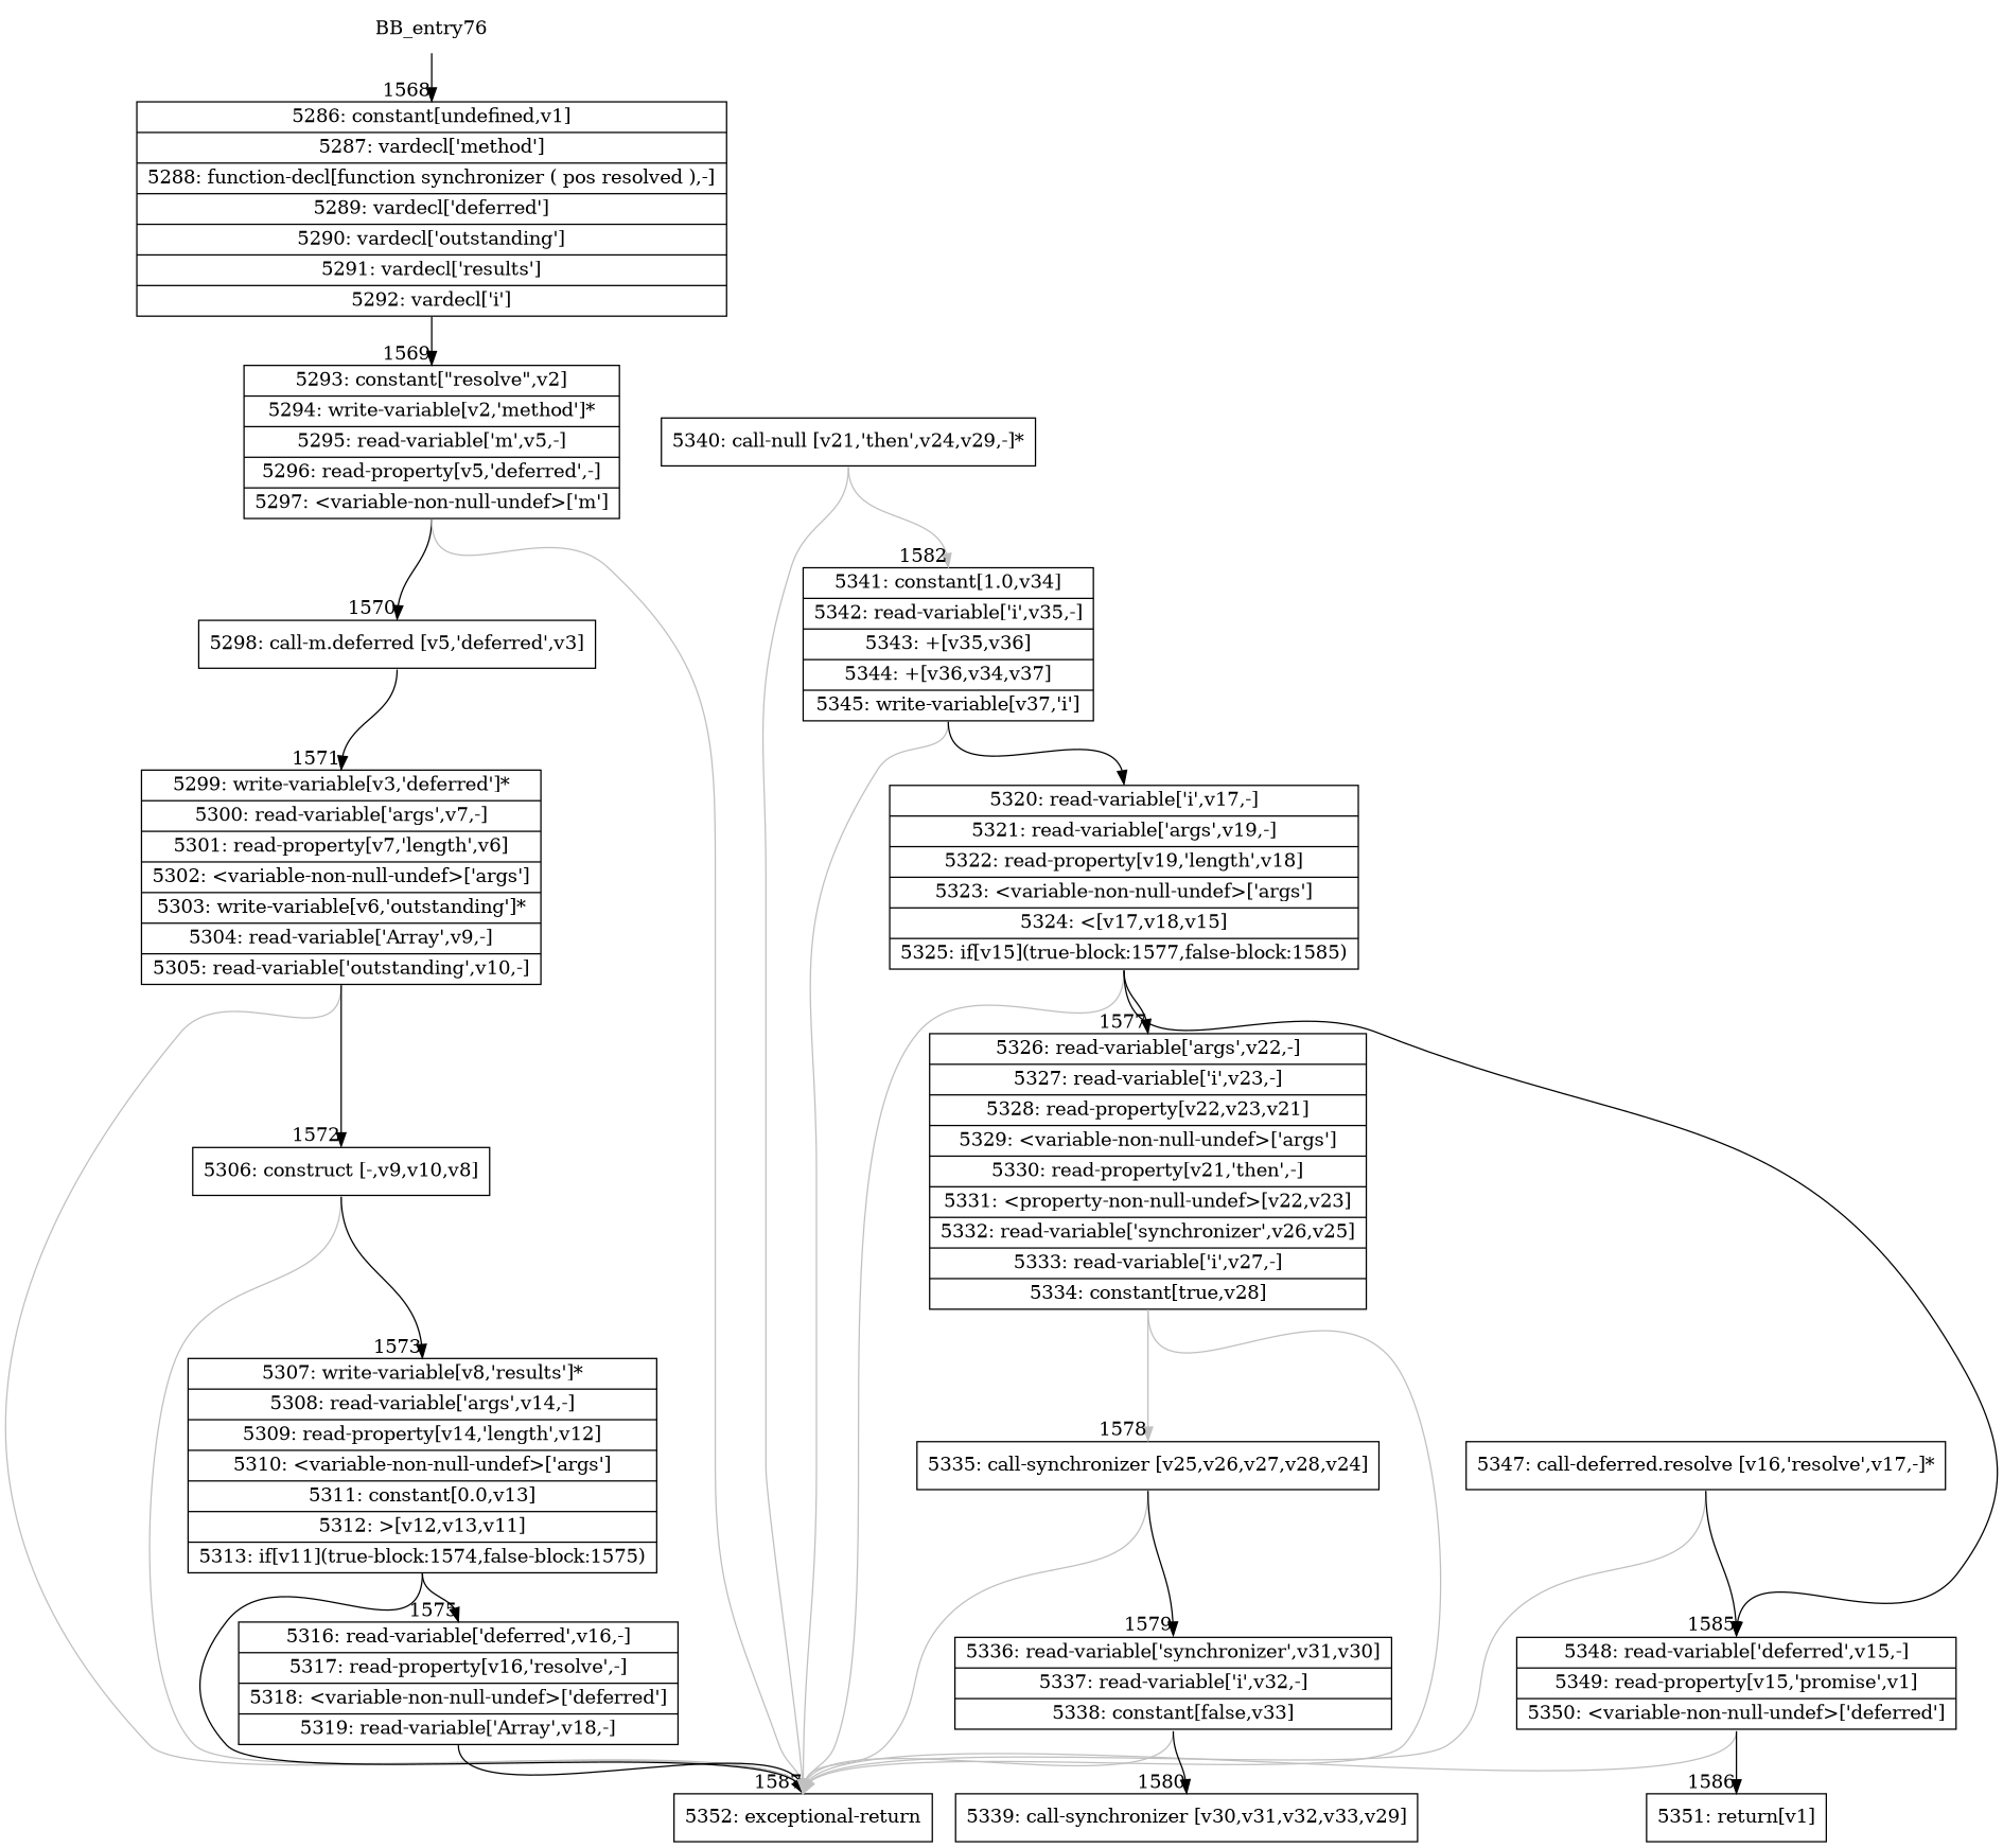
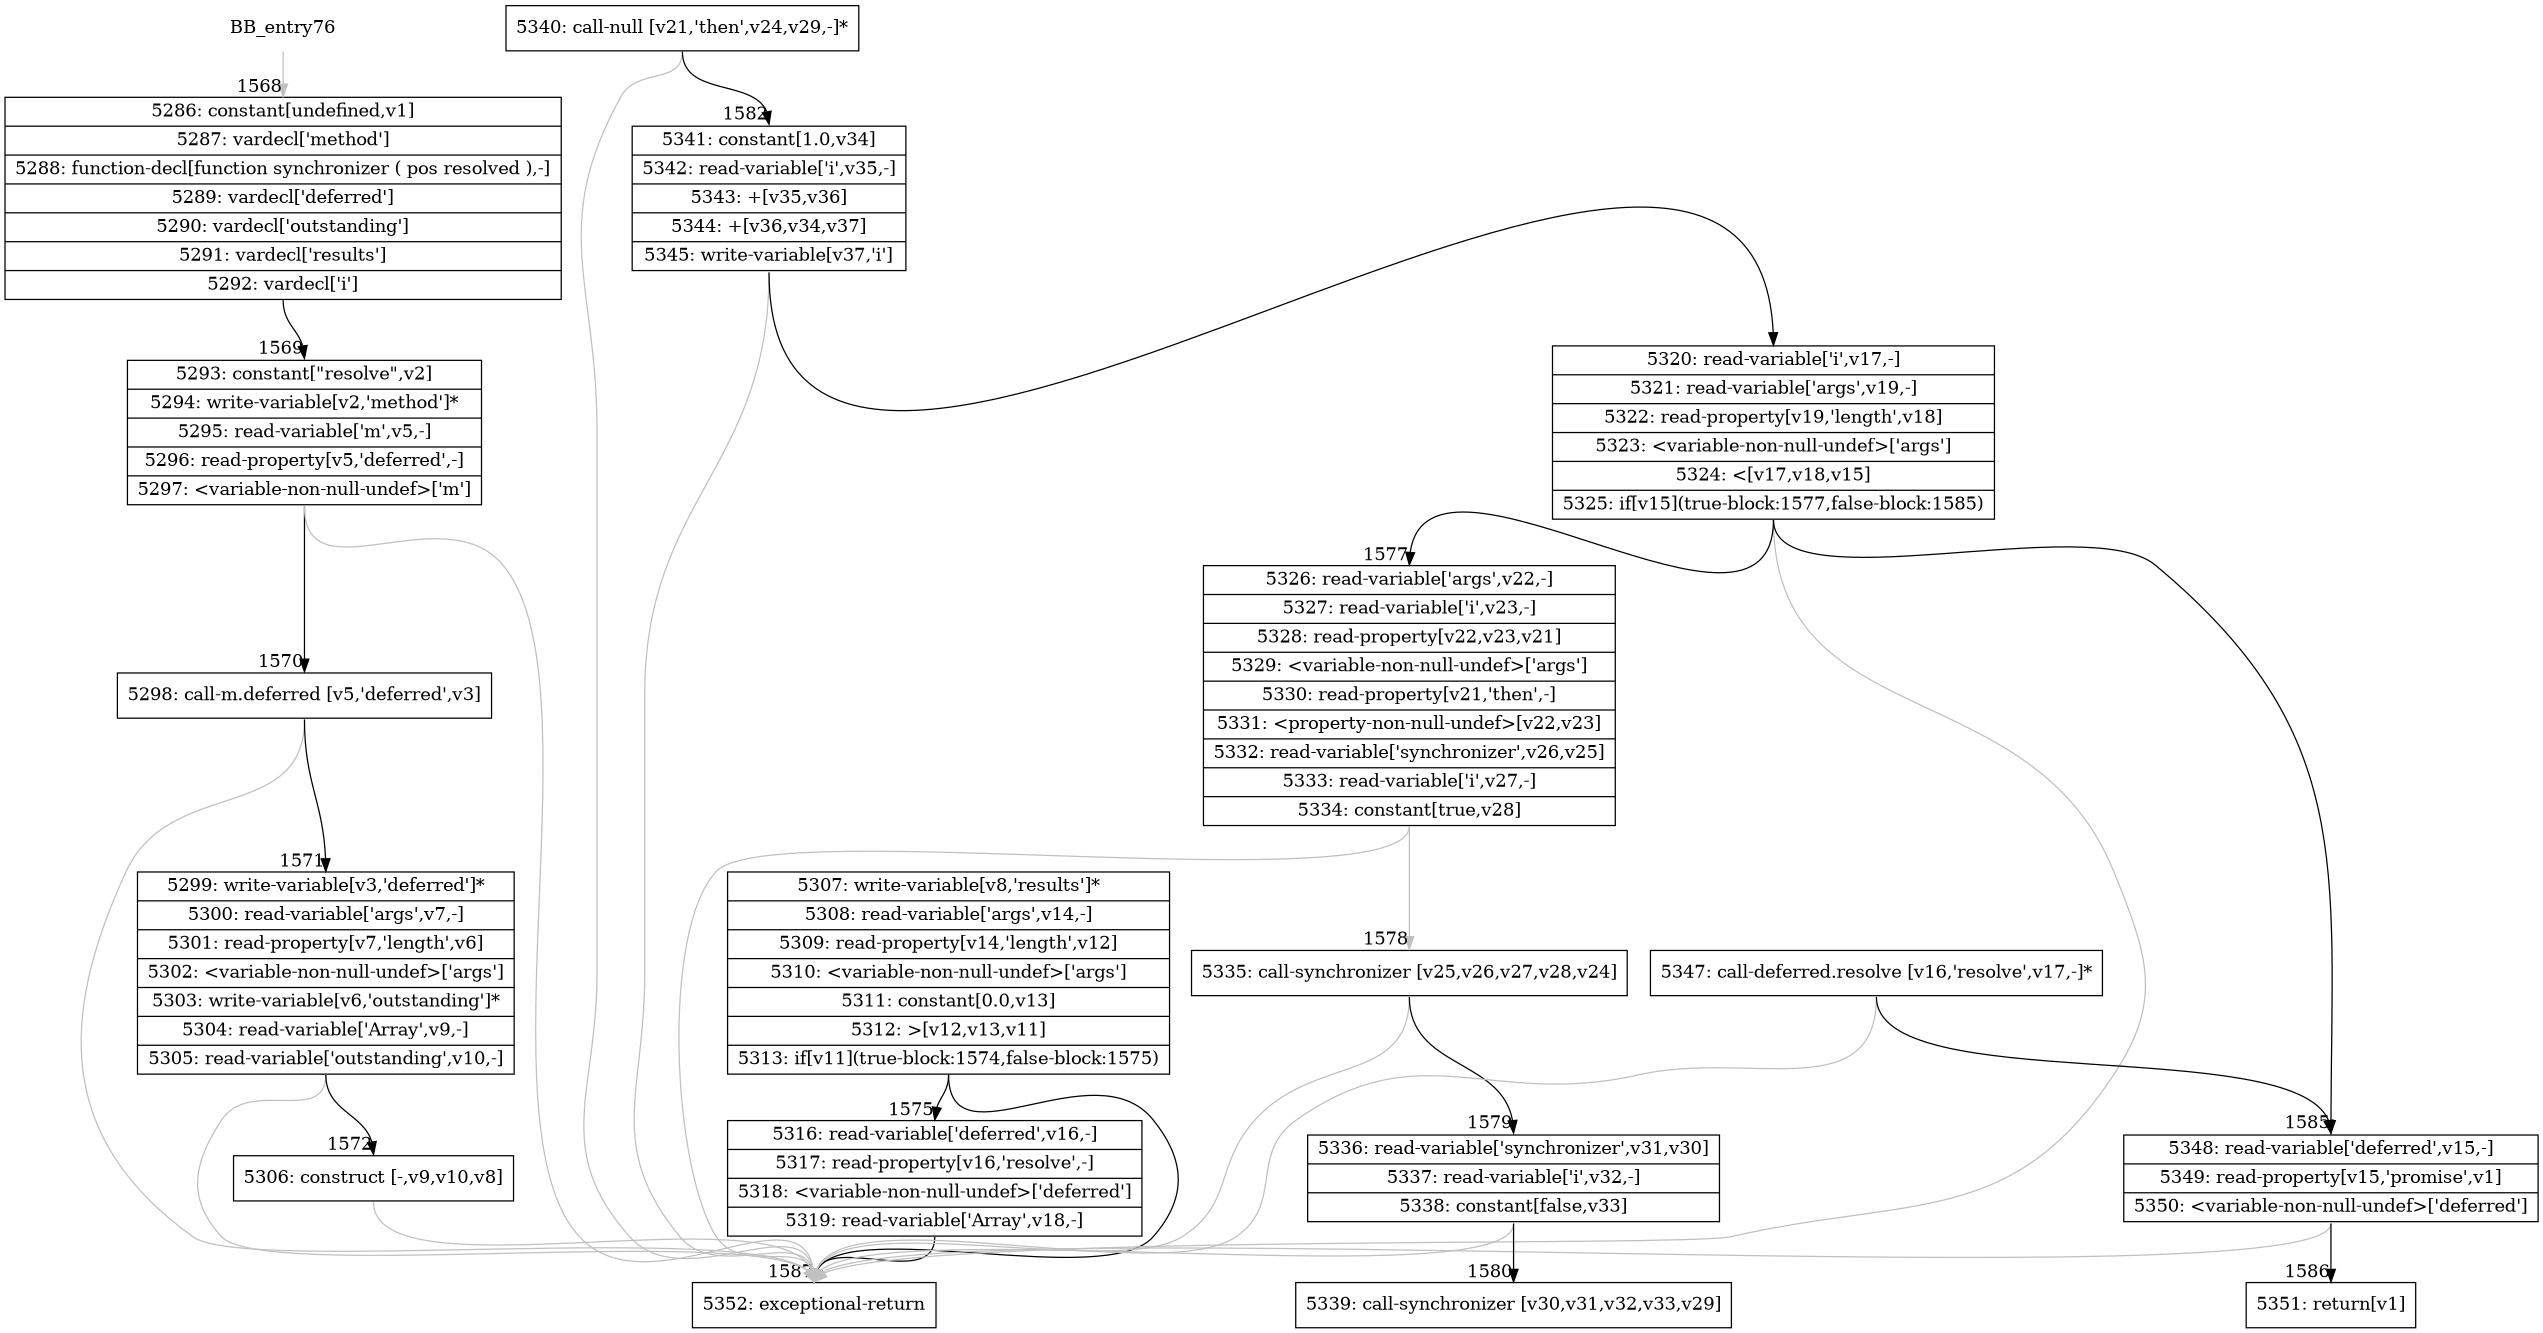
  digraph {
    rankdir=TD
    node [shape=record]
    edge [headport=n tailport=s]
    n1 [label=BB_entry76 shape=none]
    n2 [label="{5286: constant[undefined,v1]|5287: vardecl['method']|5288: function-decl[function synchronizer ( pos resolved ),-]|5289: vardecl['deferred']|5290: vardecl['outstanding']|5291: vardecl['results']|5292: vardecl['i']}"]
    n3 [label="{5293: constant[\"resolve\",v2]|5294: write-variable[v2,'method']*|5295: read-variable['m',v5,-]|5296: read-property[v5,'deferred',-]|5297: \<variable-non-null-undef\>['m']}"]
    n4 [label="{5298: call-m.deferred [v5,'deferred',v3]}"]
    n5 [label="{5352: exceptional-return}"]
    n6 [label="{5299: write-variable[v3,'deferred']*|5300: read-variable['args',v7,-]|5301: read-property[v7,'length',v6]|5302: \<variable-non-null-undef\>['args']|5303: write-variable[v6,'outstanding']*|5304: read-variable['Array',v9,-]|5305: read-variable['outstanding',v10,-]}"]
    n7 [label="{5306: construct [-,v9,v10,v8]}"]
    n8 [label="{5307: write-variable[v8,'results']*|5308: read-variable['args',v14,-]|5309: read-property[v14,'length',v12]|5310: \<variable-non-null-undef\>['args']|5311: constant[0.0,v13]|5312: \>[v12,v13,v11]|5313: if[v11](true-block:1574,false-block:1575)}"]
    n9 [label="{5316: read-variable['deferred',v16,-]|5317: read-property[v16,'resolve',-]|5318: \<variable-non-null-undef\>['deferred']|5319: read-variable['Array',v18,-]}"]
    n10 [label="{5320: read-variable['i',v17,-]|5321: read-variable['args',v19,-]|5322: read-property[v19,'length',v18]|5323: \<variable-non-null-undef\>['args']|5324: \<[v17,v18,v15]|5325: if[v15](true-block:1577,false-block:1585)}"]
    n11 [label="{5326: read-variable['args',v22,-]|5327: read-variable['i',v23,-]|5328: read-property[v22,v23,v21]|5329: \<variable-non-null-undef\>['args']|5330: read-property[v21,'then',-]|5331: \<property-non-null-undef\>[v22,v23]|5332: read-variable['synchronizer',v26,v25]|5333: read-variable['i',v27,-]|5334: constant[true,v28]}"]
    n12 [label="{5348: read-variable['deferred',v15,-]|5349: read-property[v15,'promise',v1]|5350: \<variable-non-null-undef\>['deferred']}"]
    n13 [label="{5335: call-synchronizer [v25,v26,v27,v28,v24]}"]
    n14 [label="{5351: return[v1]}"]
    n15 [label="{5347: call-deferred.resolve [v16,'resolve',v17,-]*}"]
    n16 [label="{5336: read-variable['synchronizer',v31,v30]|5337: read-variable['i',v32,-]|5338: constant[false,v33]}"]
    n17 [label="{5339: call-synchronizer [v30,v31,v32,v33,v29]}"]
    n18 [label="{5340: call-null [v21,'then',v24,v29,-]*}"]
    n19 [label="{5341: constant[1.0,v34]|5342: read-variable['i',v35,-]|5343: +[v35,v36]|5344: +[v36,v34,v37]|5345: write-variable[v37,'i']}"]
-   n1 -> n2 [headlabel="    1568"]
+   n1 -> n2 [headlabel="    1568" color=gray]
    n2 -> n3 [headlabel="      1569"]
    n3 -> n4 [headlabel="      1570"]
    n3 -> n5 [color=gray headlabel="      1587"]
+   n4 -> n5 [color=gray]
    n4 -> n6 [headlabel="      1571"]
    n6 -> n5 [color=gray]
    n6 -> n7 [headlabel="      1572"]
    n7 -> n5 [color=gray]
-   n7 -> n8 [headlabel="      1573"]
    n8 -> n5 [color=black]
    n8 -> n9 [headlabel="      1575"]
    n9 -> n5 [color=black]
    n10 -> n5 [color=gray]
    n10 -> n11 [headlabel="      1577"]
    n10 -> n12 [headlabel="      1585"]
    n11 -> n5 [color=gray]
    n11 -> n13 [color=gray headlabel="      1578"]
    n12 -> n5 [color=gray]
    n12 -> n14 [headlabel="      1586"]
    n13 -> n5 [color=gray]
    n13 -> n16 [headlabel="      1579"]
    n15 -> n5 [color=gray]
    n15 -> n12
    n16 -> n5 [color=gray]
    n16 -> n17 [headlabel="      1580"]
    n18 -> n5 [color=gray]
-   n18 -> n19 [headlabel="      1582" color=gray]
+   n18 -> n19 [headlabel="      1582"]
    n19 -> n5 [color=gray]
    n19 -> n10
  }
